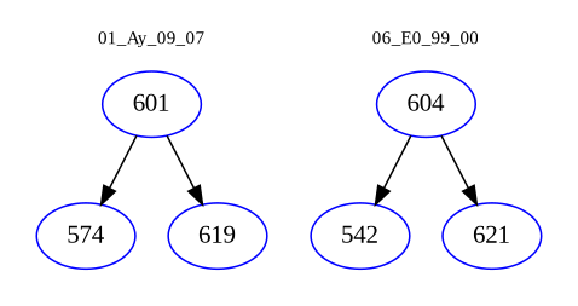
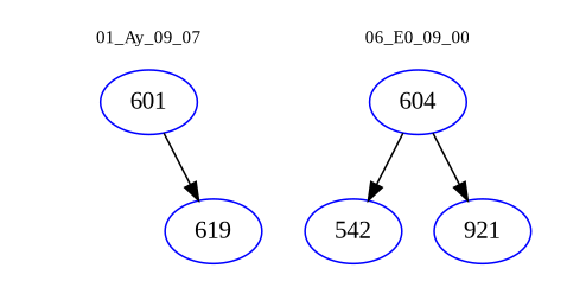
  digraph {
    fontname="Liberation Serif"
    node [color=blue fontname="Liberation Serif"]
    edge [color=black fontname="Liberation Serif"]
    n1 [label=601]
-   n2 [label=574]
    n3 [label=619]
    n4 [label=604]
    n5 [label=542]
-   n6 [label=621]
+   n6 [label=921]
    subgraph cluster_1 {
      color=white
      fontsize=10
      label="01_Ay_09_07"
      n1
-     n2
      n3
    }
    subgraph cluster_2 {
      color=white
      fontsize=10
-     label="06_E0_99_00"
+     label="06_E0_09_00"
      n4
      n5
      n6
    }
-   n1 -> n2
    n1 -> n3
    n4 -> n5
    n4 -> n6
  }
